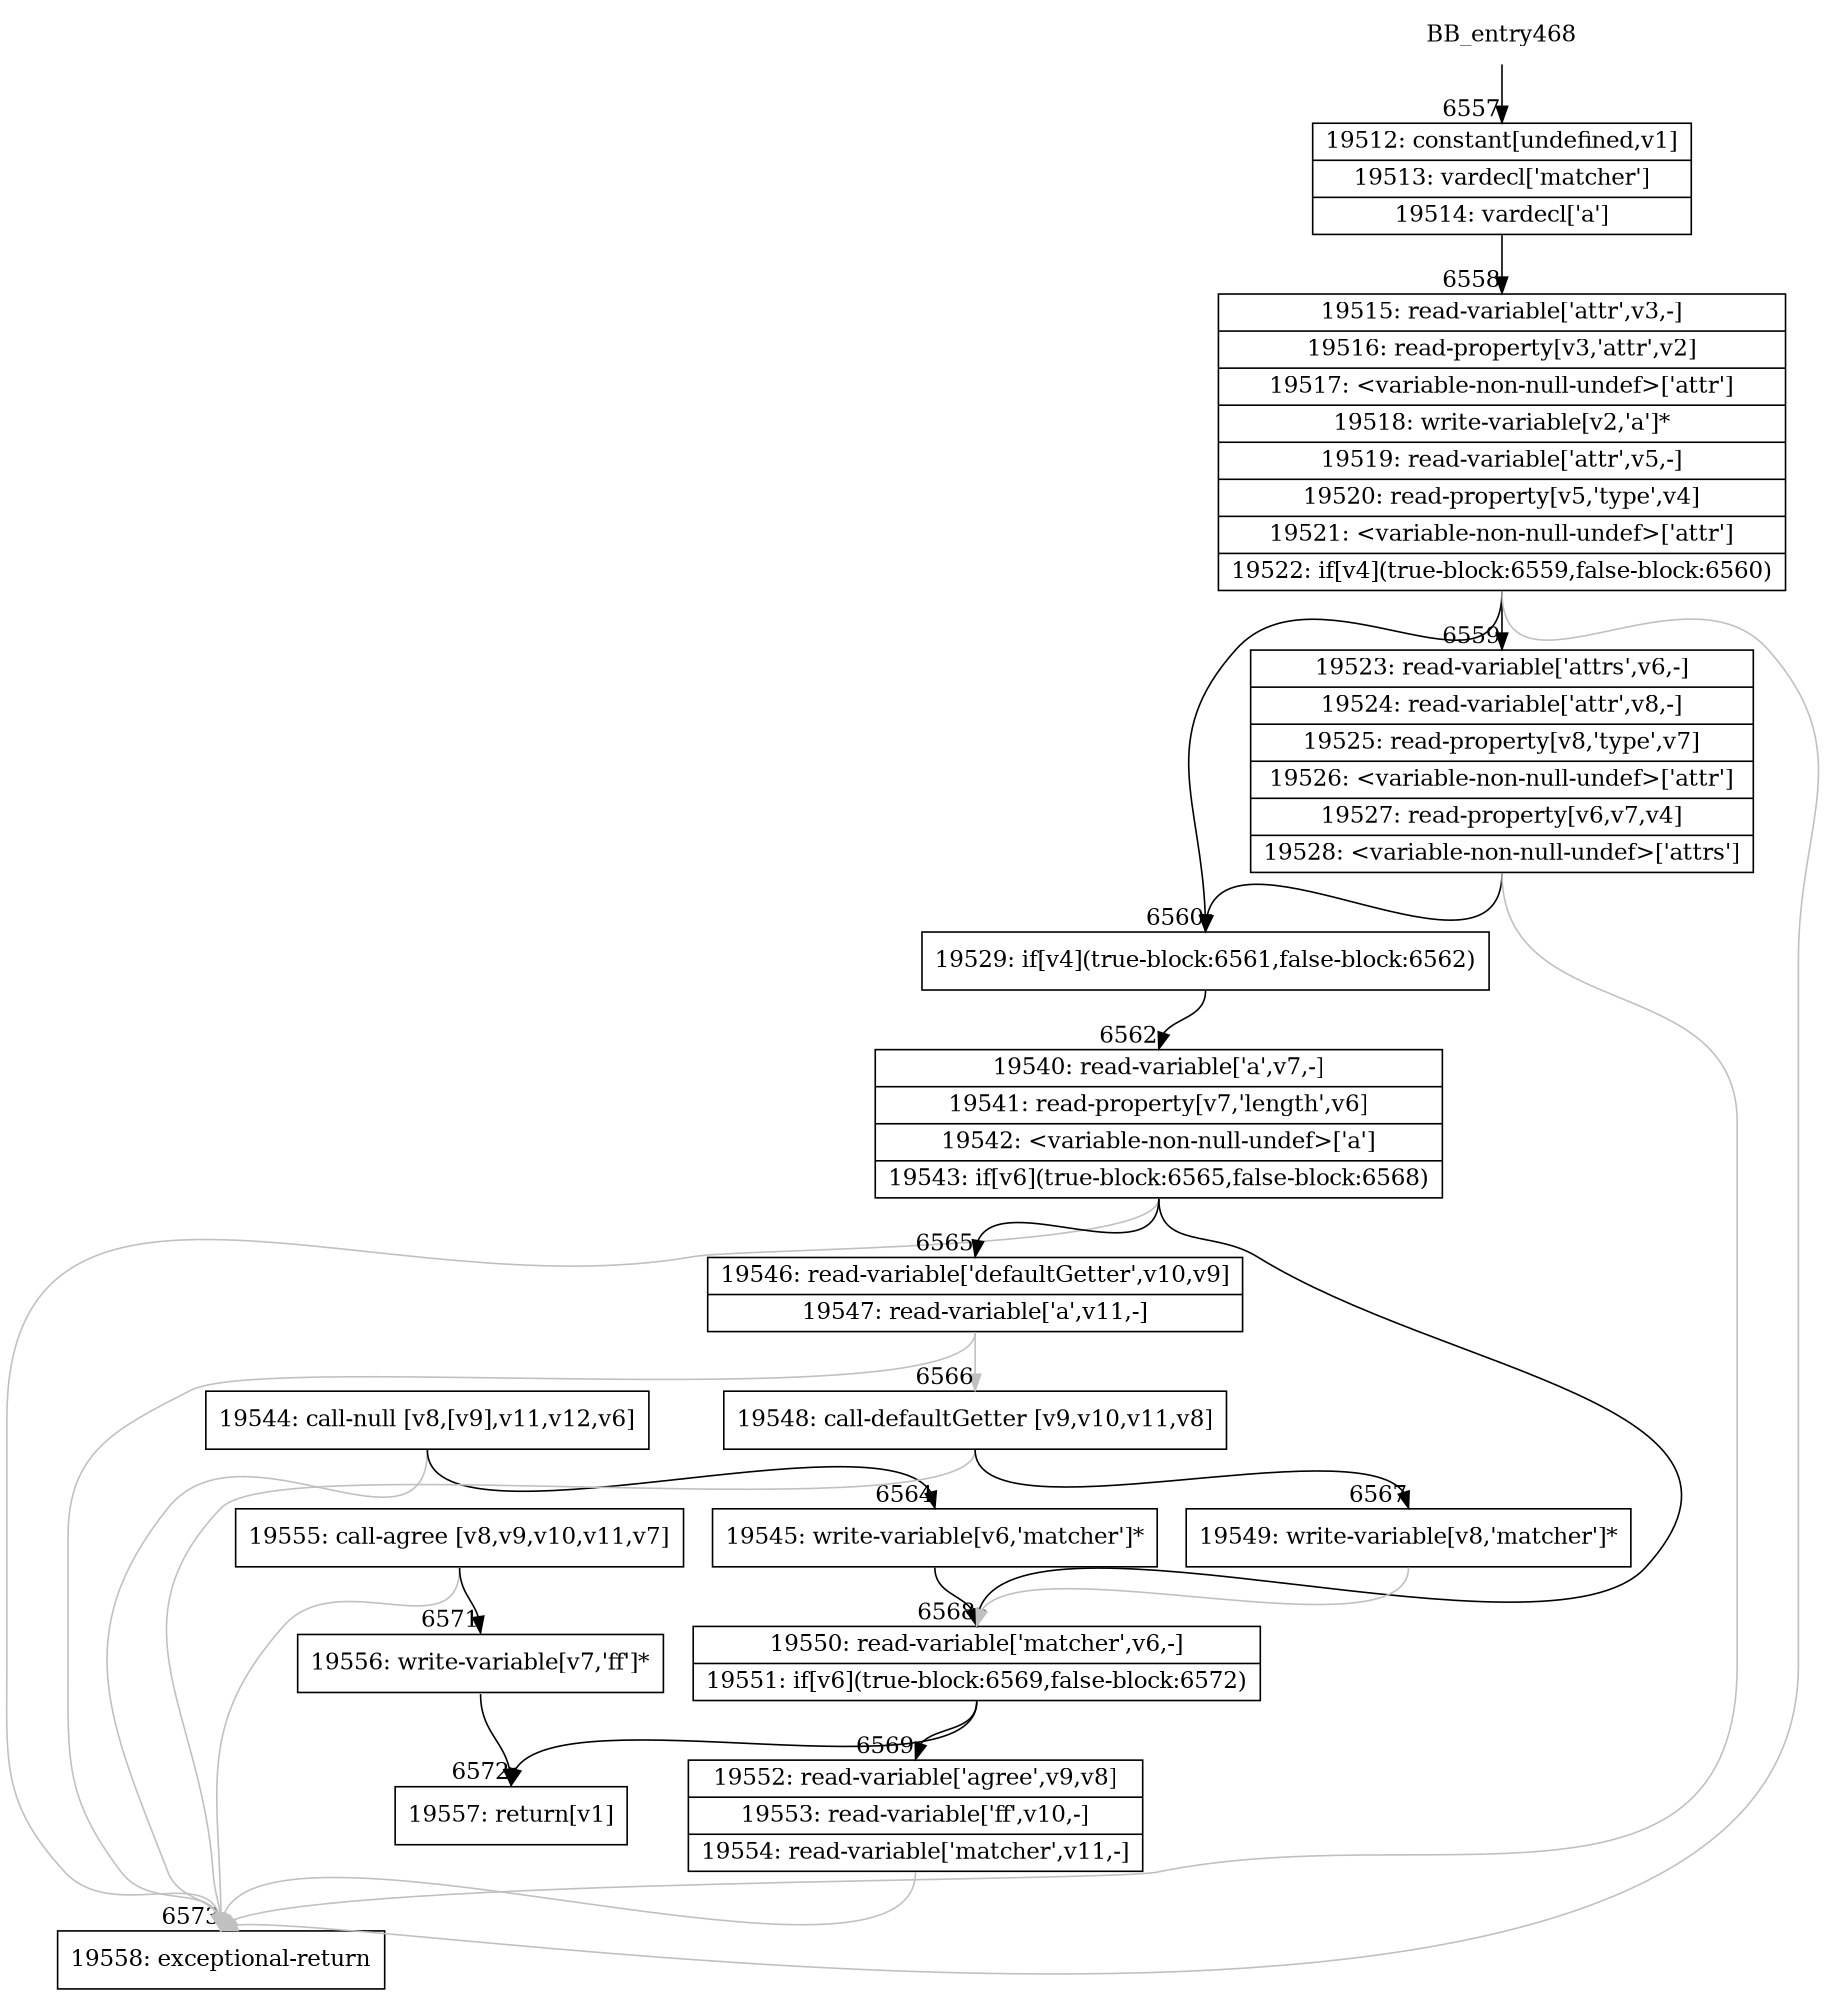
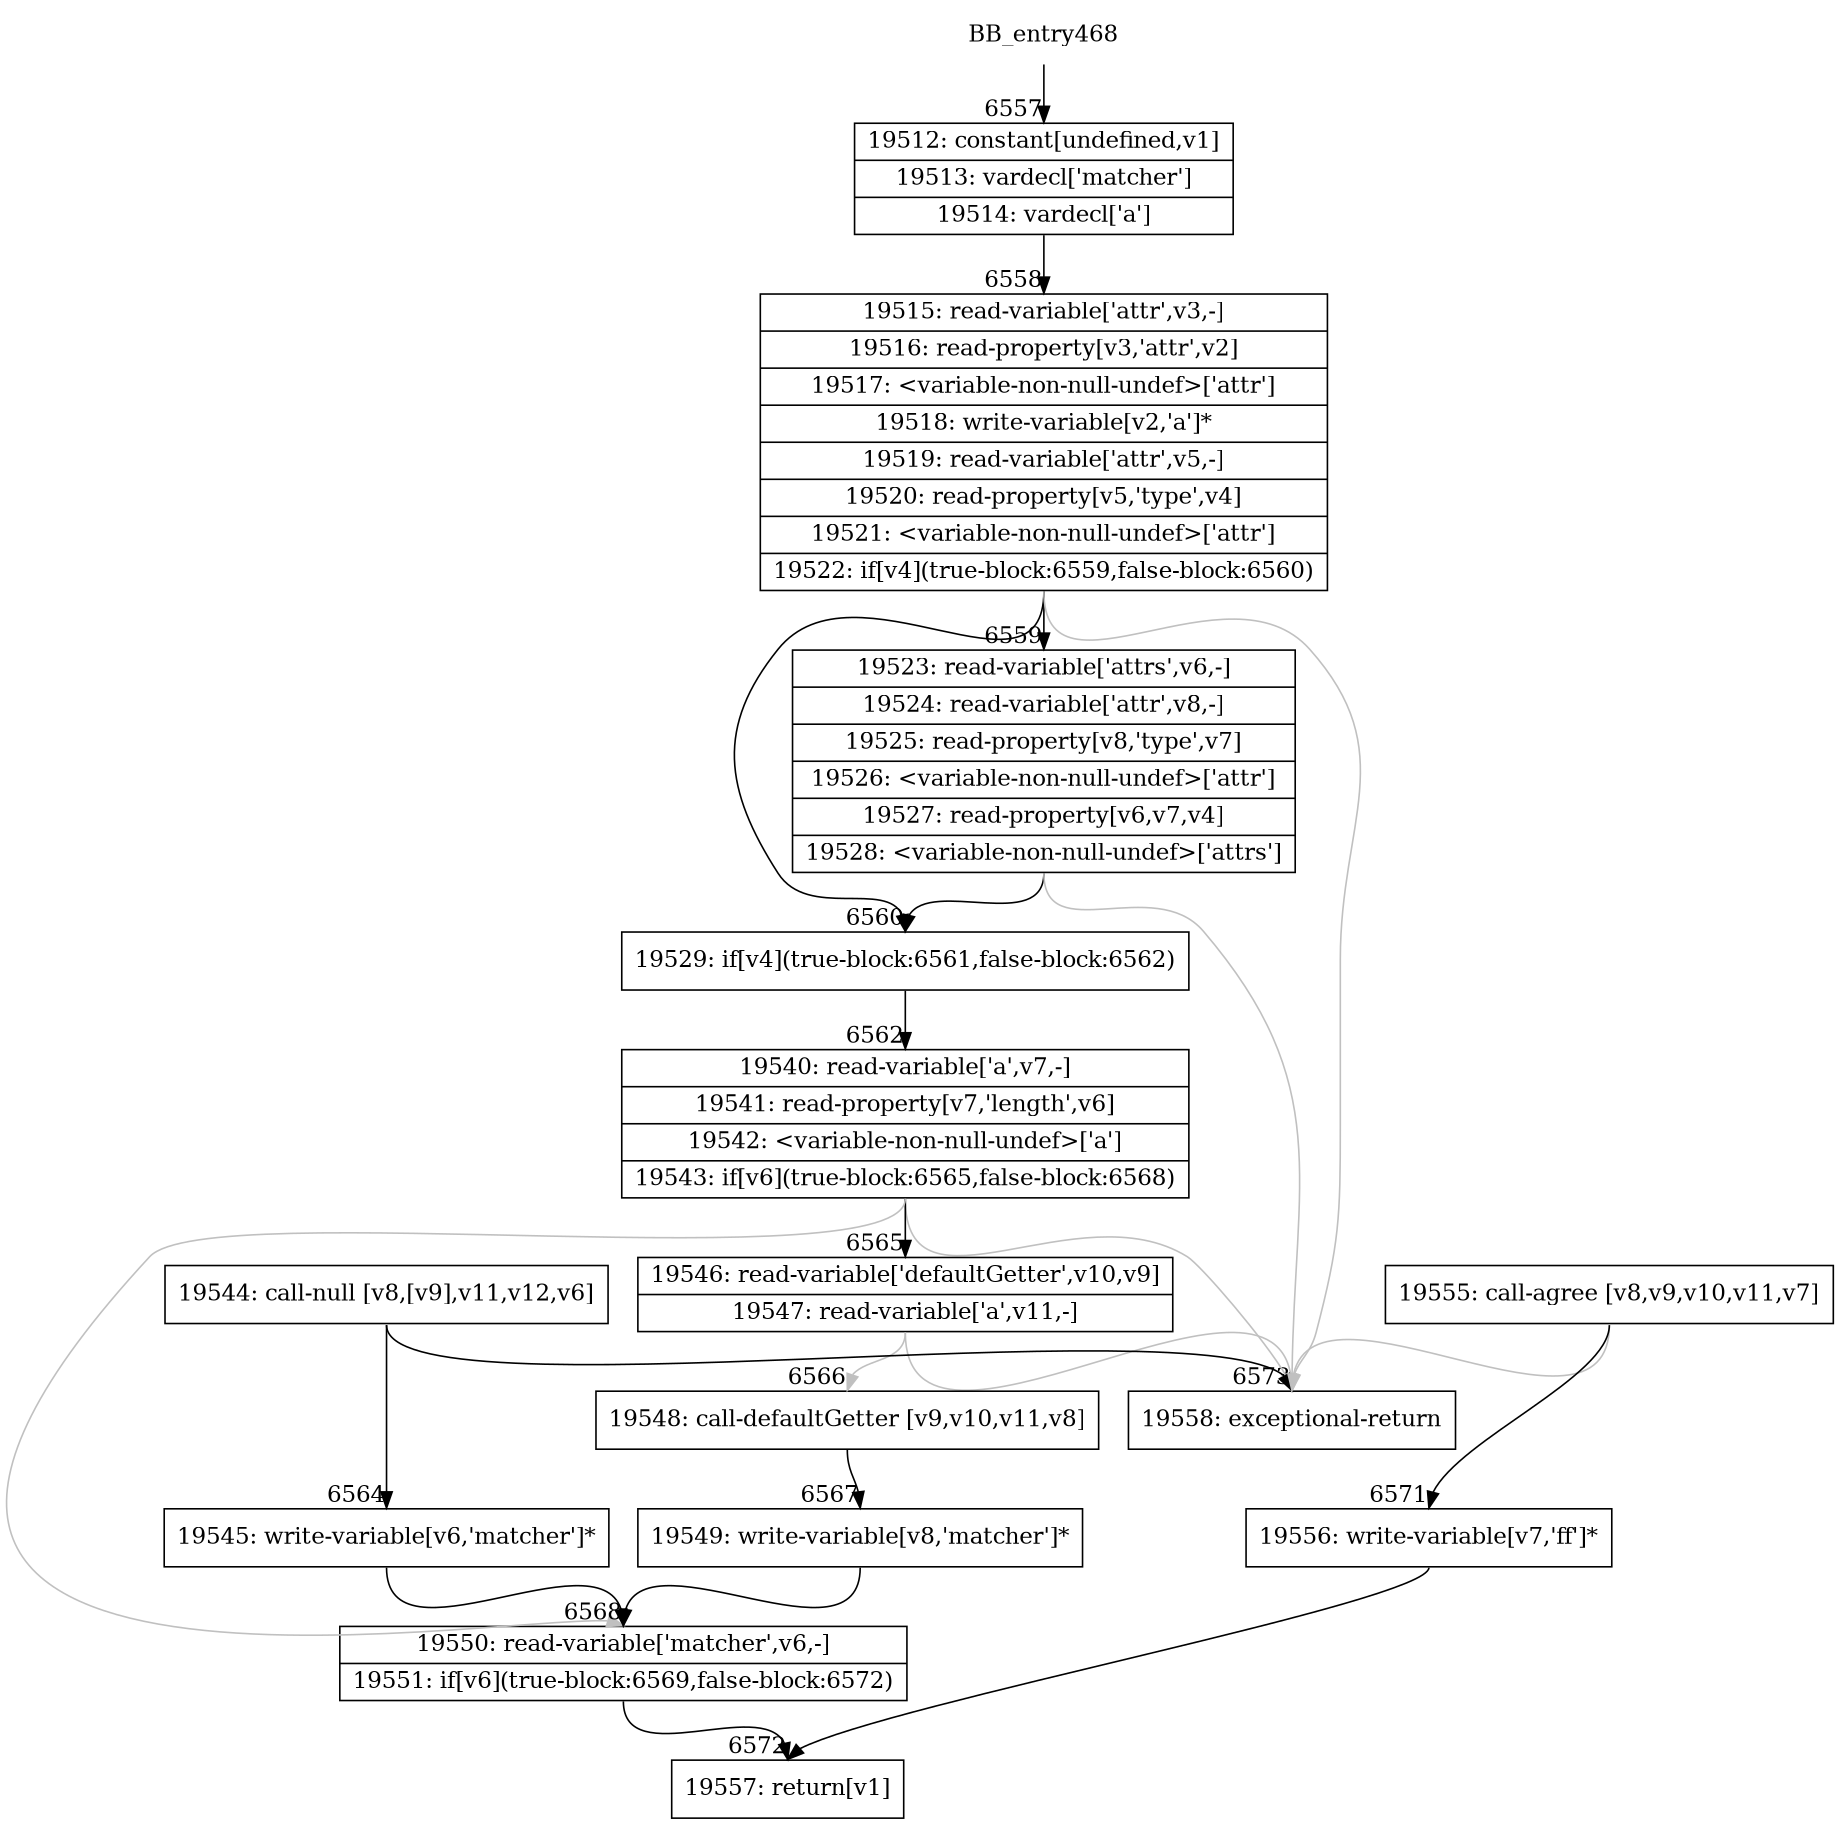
  digraph {
    rankdir=TD
    node [shape=record]
    edge [headport=n tailport=s]
    n1 [label=BB_entry468 shape=none]
    n2 [label="{19512: constant[undefined,v1]|19513: vardecl['matcher']|19514: vardecl['a']}"]
    n3 [label="{19515: read-variable['attr',v3,-]|19516: read-property[v3,'attr',v2]|19517: \<variable-non-null-undef\>['attr']|19518: write-variable[v2,'a']*|19519: read-variable['attr',v5,-]|19520: read-property[v5,'type',v4]|19521: \<variable-non-null-undef\>['attr']|19522: if[v4](true-block:6559,false-block:6560)}"]
    n4 [label="{19529: if[v4](true-block:6561,false-block:6562)}"]
    n5 [label="{19523: read-variable['attrs',v6,-]|19524: read-variable['attr',v8,-]|19525: read-property[v8,'type',v7]|19526: \<variable-non-null-undef\>['attr']|19527: read-property[v6,v7,v4]|19528: \<variable-non-null-undef\>['attrs']}"]
    n6 [label="{19558: exceptional-return}"]
    n7 [label="{19540: read-variable['a',v7,-]|19541: read-property[v7,'length',v6]|19542: \<variable-non-null-undef\>['a']|19543: if[v6](true-block:6565,false-block:6568)}"]
    n8 [label="{19546: read-variable['defaultGetter',v10,v9]|19547: read-variable['a',v11,-]}"]
    n9 [label="{19550: read-variable['matcher',v6,-]|19551: if[v6](true-block:6569,false-block:6572)}"]
    n10 [label="{19544: call-null [v8,[v9],v11,v12,v6]}"]
    n11 [label="{19545: write-variable[v6,'matcher']*}"]
    n12 [label="{19548: call-defaultGetter [v9,v10,v11,v8]}"]
-   n13 [label="{19552: read-variable['agree',v9,v8]|19553: read-variable['ff',v10,-]|19554: read-variable['matcher',v11,-]}"]
    n14 [label="{19557: return[v1]}"]
    n15 [label="{19549: write-variable[v8,'matcher']*}"]
    n16 [label="{19555: call-agree [v8,v9,v10,v11,v7]}"]
    n17 [label="{19556: write-variable[v7,'ff']*}"]
    n1 -> n2 [headlabel="    6557"]
    n2 -> n3 [headlabel="      6558"]
    n3 -> n4 [headlabel="      6560"]
    n3 -> n5 [headlabel="      6559"]
    n3 -> n6 [color=gray headlabel="      6573"]
    n4 -> n7 [headlabel="      6562"]
    n5 -> n4
    n5 -> n6 [color=gray]
    n7 -> n6 [color=gray]
    n7 -> n8 [headlabel="      6565"]
-   n7 -> n9 [headlabel="      6568"]
+   n7 -> n9 [headlabel="      6568" color=gray]
    n8 -> n6 [color=gray]
    n8 -> n12 [color=gray headlabel="      6566"]
-   n9 -> n13 [headlabel="      6569"]
    n9 -> n14 [headlabel="      6572"]
-   n10 -> n6 [color=gray]
+   n10 -> n6 [color=black]
    n10 -> n11 [headlabel="      6564"]
    n11 -> n9
-   n12 -> n6 [color=gray]
    n12 -> n15 [headlabel="      6567"]
-   n13 -> n6 [color=gray]
-   n15 -> n9 [color=gray]
+   n15 -> n9
    n16 -> n6 [color=gray]
    n16 -> n17 [headlabel="      6571"]
    n17 -> n14
  }
